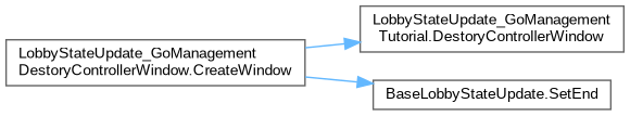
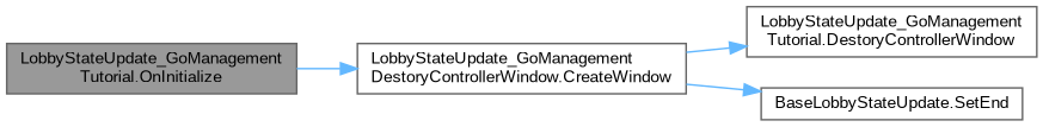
  digraph {
    fontname="Liberation Sans"
    rankdir=LR
    node [color=grey40 fillcolor=white fontname="Liberation Sans" fontsize=10 shape=box style=filled]
    edge [color=steelblue1 fontname="Liberation Sans" fontsize=10 labelfontname=Helvetica labelfontsize=10 style=solid]
+   n1 [color=gray40 fillcolor=grey60 fontcolor=black height=0.2 label="LobbyStateUpdate_GoManagement\lTutorial.OnInitialize" width=0.4]
    n2 [height=0.2 label="LobbyStateUpdate_GoManagement\lDestoryControllerWindow.CreateWindow" width=0.4]
    n3 [height=0.2 label="LobbyStateUpdate_GoManagement\lTutorial.DestoryControllerWindow" width=0.4]
    n4 [height=0.2 label="BaseLobbyStateUpdate.SetEnd" width=0.4]
+   n1 -> n2
    n2 -> n3
    n2 -> n4
  }
